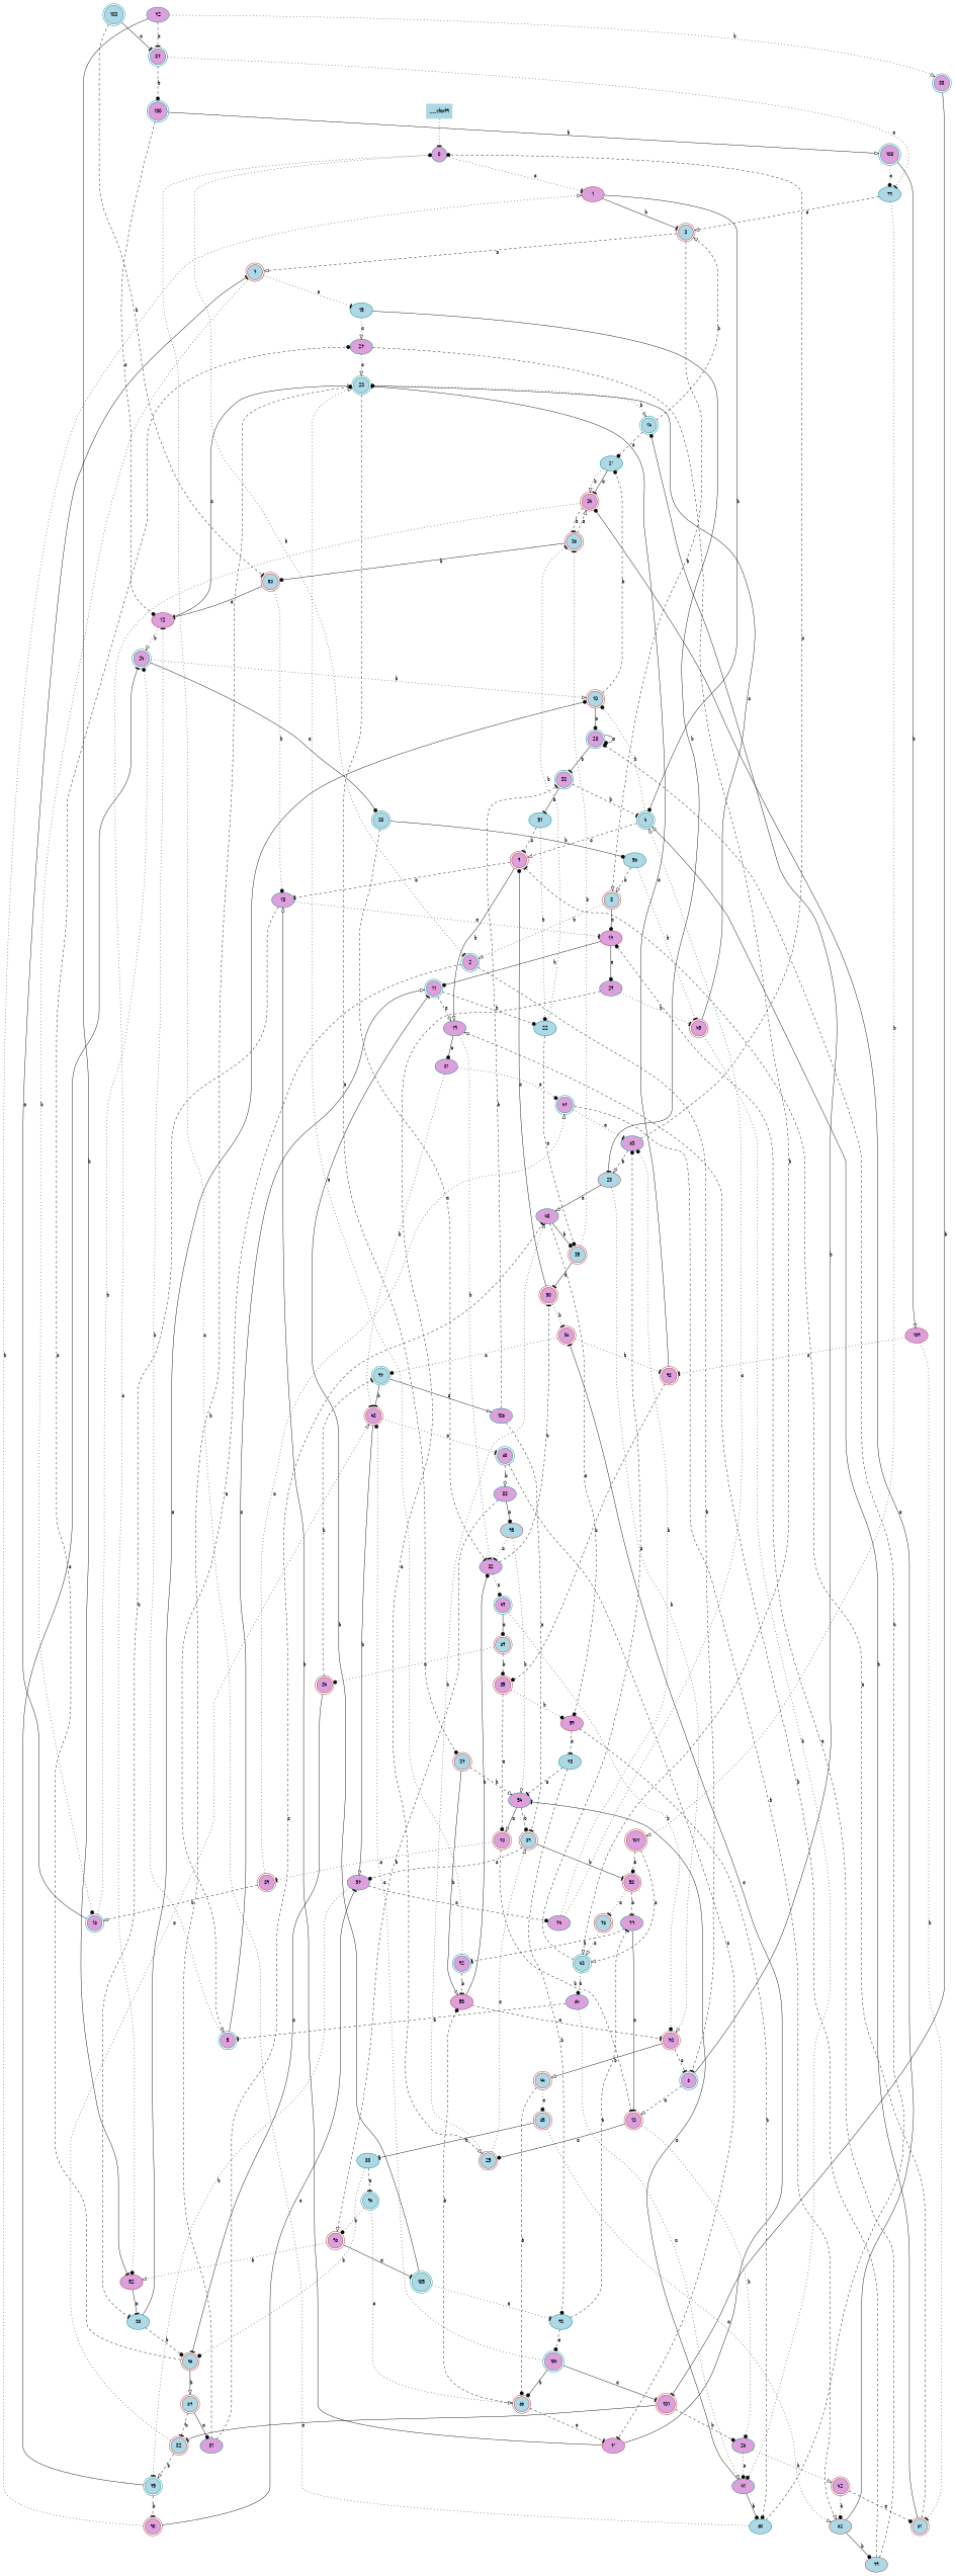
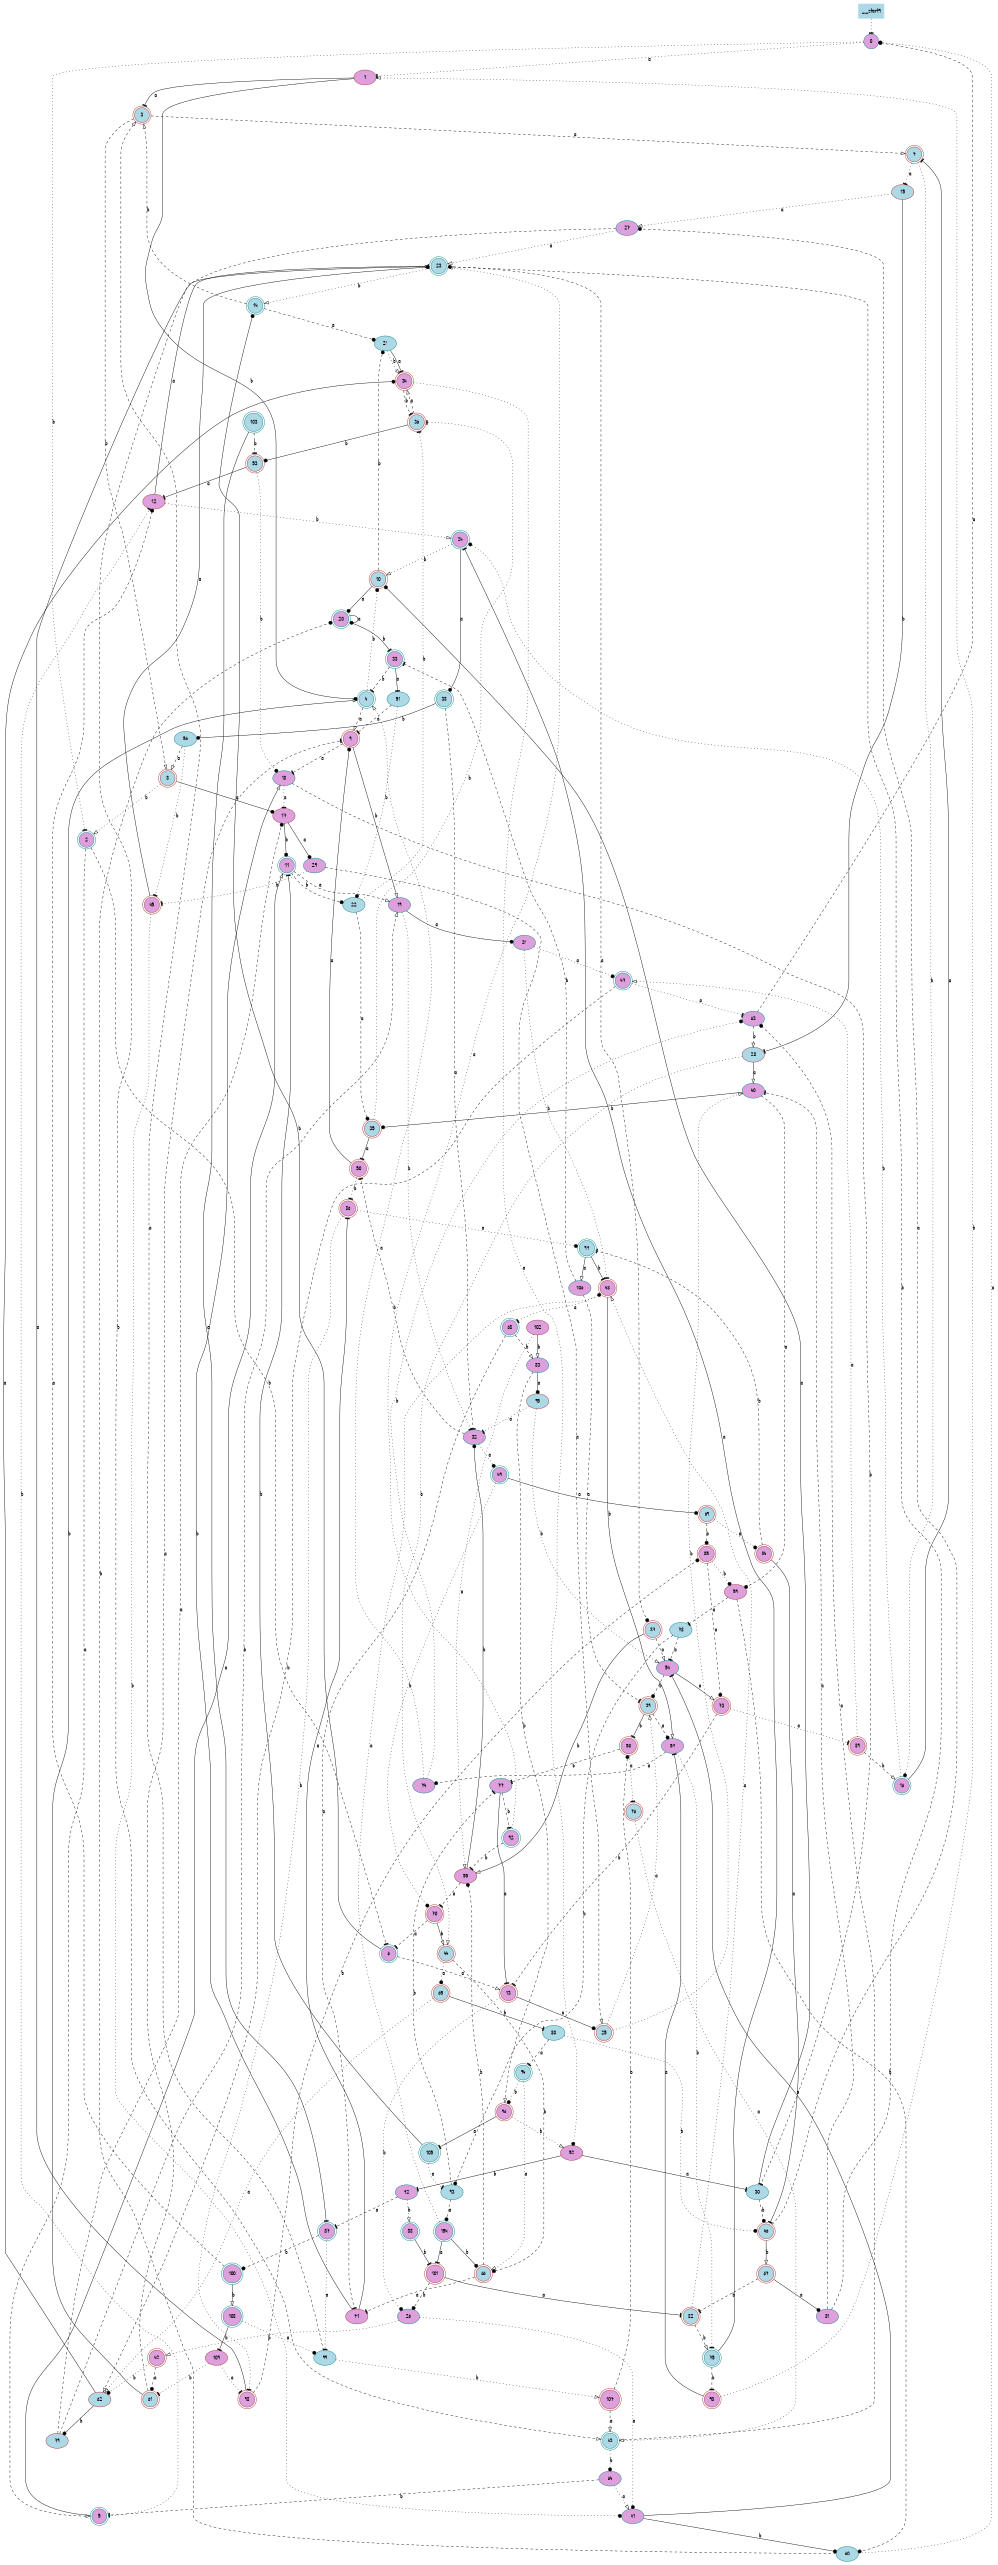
  digraph {
    fontname="Patrick Hand"
    node [color=teal fillcolor=plum fontname="Patrick Hand" shape=doublecircle style=filled]
    edge [arrowhead=tee fontname="Patrick Hand" style=dashed]
    n1 [fillcolor=lightblue label=__start9 shape=none]
    0 [shape=circle]
    1 [color=brown shape=""]
    2
    3 [color=brown fillcolor=lightblue]
    4 [fillcolor=lightblue]
    5
    6
    7 [color=brown fillcolor=lightblue]
    8 [color=brown fillcolor=lightblue]
    9 [color=brown]
    10 [color=brown fillcolor=lightblue]
    11
    12 [color=brown shape=""]
    13 [color=brown]
    14 [fillcolor=lightblue]
-   15 [fillcolor=lightblue shape=""]
+   15 [color=brown fillcolor=lightblue shape=""]
    16
    17 [color=brown shape=""]
    18 [shape=""]
    19 [shape=""]
    20
    21 [fillcolor=lightblue shape=""]
    22 [fillcolor=lightblue shape=""]
    23 [fillcolor=lightblue]
    24
    25 [color=brown fillcolor=lightblue]
    26 [shape=""]
    27 [shape=""]
    28 [color=brown fillcolor=lightblue shape=""]
    29 [shape=""]
    30 [fillcolor=lightblue shape=""]
    31 [shape=""]
    32 [shape=""]
    33
    34 [color=brown]
    35 [color=brown fillcolor=lightblue]
    36 [color=brown fillcolor=lightblue]
    37 [color=brown fillcolor=lightblue]
    38 [fillcolor=lightblue]
    39 [color=brown fillcolor=lightblue]
    40 [shape=ellipse]
    41 [shape=""]
    42 [color=brown]
    43 [fillcolor=lightblue]
    44 [color=brown fillcolor=lightblue]
    45 [color=brown]
    46 [color=brown fillcolor=lightblue]
    47
    48 [color=brown]
    49
    50 [color=brown]
    51 [fillcolor=lightblue shape=""]
    52 [color=brown shape=""]
    53 [color=brown fillcolor=lightblue]
    54 [shape=""]
    55 [color=brown shape=""]
    56 [fillcolor=lightblue shape=""]
    57 [shape=""]
    58 [color=brown]
    59 [color=brown shape=""]
    60 [fillcolor=lightblue shape=""]
    61 [color=brown fillcolor=lightblue]
    62 [color=brown fillcolor=lightblue shape=""]
    63 [shape=""]
    64 [shape=""]
    65 [color=brown fillcolor=lightblue]
    66 [color=brown fillcolor=lightblue]
    67 [color=brown fillcolor=lightblue]
    68
    69 [color=brown fillcolor=lightblue]
    70 [color=brown]
    86 [color=brown]
    72 [shape=""]
    73 [color=brown]
    74 [shape=""]
    75 [fillcolor=lightblue]
    76 [color=brown fillcolor=lightblue]
    77 [shape=""]
    78 [fillcolor=lightblue shape=""]
    79 [color=brown fillcolor=lightblue shape=""]
    80 [fillcolor=lightblue shape=""]
    71 [color=brown shape=""]
    81 [shape=""]
    82 [color=brown fillcolor=lightblue]
    83 [shape=""]
    84 [color=brown]
    85 [color=brown]
    87
    88
    89 [color=brown]
    90 [color=brown]
    92
    93 [fillcolor=lightblue shape=""]
    94 [fillcolor=lightblue]
    95 [color=brown fillcolor=lightblue shape=""]
    96 [color=brown]
    97 [fillcolor=lightblue]
    98 [color=brown]
    99 [fillcolor=lightblue shape=""]
    100
    101 [color=brown]
-   104
+   104 [label=154]
    105 [fillcolor=lightblue]
    106 [shape=""]
    107 [color=brown]
    108
+   102 [color=brown shape=""]
    103 [fillcolor=lightblue]
    109 [color=brown shape=""]
    n1 -> 0 [style=dotted]
    0 -> 1 [label=a style=dotted]
    0 -> 2 [label=b style=dotted]
-   1 -> 3 [label=b style=solid]
+   1 -> 3 [label=a style=solid]
    1 -> 4 [arrowhead=dot label=b style=solid]
    2 -> 5 [arrowhead=onormal label=a]
    2 -> 6 [label=b]
    3 -> 7 [arrowhead=onormal label=a]
    3 -> 8 [arrowhead=onormal label=b]
    4 -> 9 [arrowhead=onormal label=a]
    4 -> 10 [arrowhead=dot label=b style=dotted]
    5 -> 11 [arrowhead=onormal label=a style=solid]
    5 -> 12 [label=b style=dotted]
    6 -> 13 [arrowhead=onormal label=a]
    6 -> 14 [arrowhead=dot label=b style=solid]
    7 -> 15 [label=a style=dotted]
    7 -> 16 [arrowhead=dot label=b style=dotted]
    8 -> 2 [arrowhead=onormal label=b style=dotted]
    8 -> 17 [arrowhead=dot label=a style=solid]
    9 -> 18 [label=a]
    9 -> 19 [arrowhead=onormal label=b style=solid]
    10 -> 20 [arrowhead=dot label=a style=solid]
    10 -> 21 [arrowhead=dot label=b]
    11 -> 19 [arrowhead=onormal label=a]
    11 -> 22 [arrowhead=dot label=b]
    12 -> 23 [arrowhead=onormal label=a style=solid]
    12 -> 24 [arrowhead=onormal label=b style=dotted]
    13 -> 25 [arrowhead=dot label=a style=solid]
    13 -> 26 [arrowhead=dot label=b style=dotted]
    14 -> 3 [arrowhead=onormal label=b]
    14 -> 21 [arrowhead=dot label=a]
    15 -> 27 [arrowhead=onormal label=a style=dotted]
    15 -> 28 [label=b style=solid]
    16 -> 7 [label=a style=solid]
    16 -> 24 [arrowhead=dot label=b style=dotted]
    17 -> 11 [arrowhead=dot label=b style=solid]
    17 -> 29 [arrowhead=dot label=a style=solid]
    18 -> 17 [label=a style=dotted]
    18 -> 30 [label=b]
    19 -> 31 [arrowhead=dot label=a style=solid]
    19 -> 32 [label=b style=dotted]
    20 -> 20 [arrowhead=dot label=a style=solid]
    20 -> 33 [label=b style=solid]
    21 -> 34 [label=a style=solid]
    21 -> 34 [arrowhead=onormal label=b style=dotted]
    22 -> 35 [arrowhead=dot label=a]
    22 -> 36 [label=b style=dotted]
    23 -> 14 [arrowhead=onormal label=b style=dotted]
    23 -> 37 [arrowhead=dot label=a]
    24 -> 10 [arrowhead=onormal label=b style=dotted]
    24 -> 38 [arrowhead=dot label=a style=solid]
    25 -> 39 [arrowhead=onormal label=a style=dotted]
    25 -> 40 [arrowhead=onormal label=b style=dotted]
    26 -> 41 [arrowhead=dot label=a style=dotted]
    26 -> 42 [arrowhead=onormal label=b style=dotted]
    27 -> 23 [arrowhead=onormal label=a style=dotted]
    27 -> 43 [arrowhead=onormal label=b]
    28 -> 40 [arrowhead=onormal label=a style=solid]
-   28 -> 70 [arrowhead=onormal label=b style=dotted]
+   28 -> 44 [arrowhead=onormal label=b style=dotted]
    29 -> 25 [arrowhead=onormal label=a]
    29 -> 45 [label=b style=dotted]
    30 -> 10 [arrowhead=dot label=a style=solid]
    30 -> 46 [arrowhead=dot label=b]
    31 -> 47 [arrowhead=dot label=a style=dotted]
    31 -> 48 [label=b style=dotted]
    32 -> 49 [arrowhead=dot label=a style=dotted]
    32 -> 50 [label=b]
    33 -> 4 [label=b]
    33 -> 51 [label=a style=solid]
    34 -> 36 [label=b]
    34 -> 52 [arrowhead=dot label=a style=dotted]
    35 -> 36 [label=b style=dotted]
    35 -> 50 [label=a style=solid]
    36 -> 34 [arrowhead=onormal label=a]
    36 -> 53 [arrowhead=dot label=b style=solid]
-   37 -> 54 [arrowhead=onormal label=b]
+   37 -> 54 [arrowhead=onormal label=a]
    37 -> 55 [arrowhead=onormal label=b style=solid]
    38 -> 32 [label=a]
    38 -> 56 [arrowhead=dot label=b style=solid]
    39 -> 57 [arrowhead=dot label=a]
    39 -> 58 [label=b style=solid]
    40 -> 35 [arrowhead=dot label=b style=solid]
    40 -> 59 [arrowhead=dot label=a]
    41 -> 54 [label=a style=solid]
    41 -> 60 [arrowhead=dot label=b style=solid]
    42 -> 61 [arrowhead=dot label=a]
    42 -> 62 [arrowhead=dot label=b style=dotted]
    43 -> 63 [arrowhead=dot label=a]
    43 -> 64 [arrowhead=dot label=b style=dotted]
    44 -> 65 [arrowhead=dot label=a style=dotted]
    44 -> 66 [arrowhead=dot label=b]
    45 -> 23 [arrowhead=dot label=a style=solid]
    45 -> 41 [arrowhead=dot label=b style=dotted]
    46 -> 27 [arrowhead=dot label=a]
    46 -> 67 [arrowhead=onormal label=b style=solid]
    47 -> 62 [arrowhead=onormal label=b]
    47 -> 63 [label=a style=dotted]
    48 -> 57 [arrowhead=onormal label=b style=solid]
    48 -> 68 [label=a style=dotted]
    49 -> 69 [arrowhead=dot label=a style=solid]
    49 -> 70 [arrowhead=dot label=b style=dotted]
    50 -> 9 [arrowhead=dot label=a style=solid]
    50 -> 86 [label=b style=dotted]
    51 -> 9 [label=a]
    51 -> 22 [arrowhead=dot label=b style=dotted]
    52 -> 30 [label=a style=solid]
-   72 -> 52 [label=b style=solid]
+   52 -> 72 [label=b style=solid]
    53 -> 12 [label=a style=solid]
    53 -> 18 [arrowhead=dot label=b style=dotted]
    54 -> 39 [arrowhead=dot label=b]
    54 -> 73 [arrowhead=onormal label=a style=solid]
    55 -> 32 [arrowhead=dot label=b style=solid]
    55 -> 70 [label=a]
    56 -> 8 [arrowhead=onormal label=a]
    56 -> 45 [label=b style=dotted]
    57 -> 74 [arrowhead=dot label=a]
    57 -> 75 [label=b style=dotted]
    58 -> 76 [label=a style=dotted]
    58 -> 77 [label=b]
    59 -> 60 [arrowhead=dot label=b]
    59 -> 78 [label=a]
    60 -> 0 [arrowhead=dot label=a style=dotted]
    60 -> 20 [arrowhead=dot label=b]
    61 -> 4 [arrowhead=onormal label=b style=solid]
    61 -> 9 [label=a]
    62 -> 34 [arrowhead=dot label=a style=solid]
    62 -> 79 [arrowhead=dot label=b style=solid]
    63 -> 0 [arrowhead=dot label=a]
    63 -> 28 [arrowhead=onormal label=b]
    64 -> 5 [label=b]
    64 -> 41 [arrowhead=onormal label=a style=dotted]
    65 -> 62 [arrowhead=onormal label=a style=dotted]
    65 -> 80 [label=b style=solid]
    66 -> 55 [arrowhead=dot label=b]
    66 -> 71 [label=a]
    67 -> 81 [arrowhead=dot label=a style=solid]
    67 -> 82 [label=b]
    68 -> 71 [label=a]
    68 -> 83 [arrowhead=onormal label=b]
    69 -> 84 [arrowhead=dot label=a style=dotted]
    69 -> 85 [arrowhead=dot label=b]
    70 -> 6 [label=a]
    70 -> 44 [arrowhead=onormal label=b style=solid]
    86 -> 97 [arrowhead=dot label=a style=dotted]
    86 -> 98 [label=b style=dotted]
    72 -> 87 [label=a]
    72 -> 88 [arrowhead=onormal label=b style=dotted]
    73 -> 13 [label=b]
    73 -> 89 [label=a style=dotted]
    74 -> 4 [arrowhead=onormal label=a style=dotted]
    74 -> 63 [arrowhead=dot label=b style=dotted]
    75 -> 24 [label=a style=solid]
    75 -> 90 [label=b]
    76 -> 43 [arrowhead=onormal label=a style=dotted]
    77 -> 13 [label=a style=solid]
    77 -> 92 [label=b]
    78 -> 54 [label=a]
    78 -> 93 [arrowhead=dot label=b]
    79 -> 17 [arrowhead=dot label=a]
    79 -> 19 [arrowhead=onormal label=b]
    80 -> 46 [arrowhead=dot label=b style=dotted]
    80 -> 94 [label=a]
    71 -> 18 [arrowhead=onormal label=b style=solid]
    71 -> 86 [label=a style=solid]
    81 -> 23 [arrowhead=dot label=b]
    81 -> 40 [label=a]
    82 -> 48 [arrowhead=onormal label=a style=dotted]
    82 -> 75 [arrowhead=onormal label=b]
    83 -> 95 [arrowhead=dot label=a style=solid]
    83 -> 96 [arrowhead=onormal label=b]
    84 -> 46 [label=a style=solid]
    84 -> 97 [label=b]
    85 -> 59 [arrowhead=dot label=b style=dotted]
    85 -> 73 [arrowhead=dot label=a]
    87 -> 99 [label=a style=dotted]
    87 -> 100 [arrowhead=dot label=b]
    88 -> 101 [label=b style=solid]
    89 -> 16 [arrowhead=onormal label=b]
    89 -> 47 [arrowhead=onormal label=a style=dotted]
    90 -> 1 [arrowhead=onormal label=b style=dotted]
    90 -> 57 [label=a style=solid]
    92 -> 23 [arrowhead=onormal label=a style=dotted]
    92 -> 55 [label=b]
    93 -> 77 [label=b]
    93 -> 104 [arrowhead=dot label=a]
    94 -> 66 [arrowhead=onormal label=a style=dotted]
    94 -> 96 [arrowhead=dot label=b style=dotted]
    95 -> 32 [label=a style=dotted]
    95 -> 54 [arrowhead=onormal label=b style=dotted]
    96 -> 52 [arrowhead=onormal label=b style=dotted]
    96 -> 105 [label=a style=solid]
    97 -> 48 [label=b style=solid]
    97 -> 106 [arrowhead=onormal label=a style=solid]
    98 -> 23 [label=a style=solid]
    98 -> 85 [arrowhead=dot label=b]
    99 -> 3 [arrowhead=onormal label=a]
    99 -> 107 [arrowhead=onormal label=b style=dotted]
    100 -> 12 [arrowhead=dot label=a]
    100 -> 108 [arrowhead=onormal label=b style=solid]
    101 -> 26 [arrowhead=dot label=b]
    101 -> 82 [label=a style=solid]
    104 -> 48 [arrowhead=dot label=a style=dotted]
    104 -> 66 [arrowhead=dot label=b style=solid]
    104 -> 101 [label=a style=solid]
    105 -> 11 [label=b style=solid]
    105 -> 93 [label=a style=dotted]
    106 -> 33 [label=b]
    106 -> 39 [label=a]
    107 -> 43 [arrowhead=onormal label=a]
    107 -> 58 [arrowhead=dot label=b]
    108 -> 99 [arrowhead=dot label=a style=dotted]
-   108 -> 109 [arrowhead=onormal label=b style=solid]
+   108 -> 109 [label=b style=solid]
+   102 -> 55 [arrowhead=onormal label=a style=dotted]
+   102 -> 83 [arrowhead=onormal label=b style=solid]
    103 -> 53 [label=b]
    103 -> 87 [label=a style=solid]
    109 -> 61 [label=b style=dotted]
    109 -> 98 [label=a style=dotted]
  }
